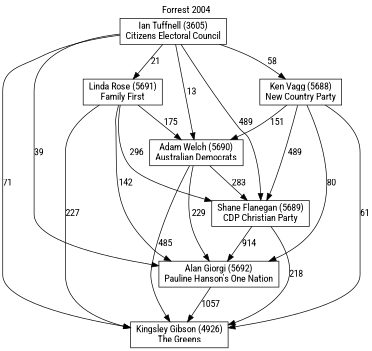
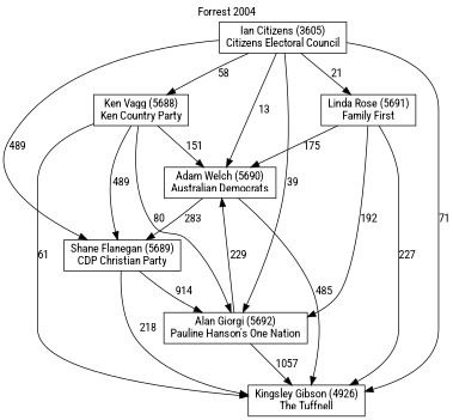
  digraph {
    fontname="Roboto Condensed"
    label="Forrest 2004"
    labelloc=t
    mclimit=10
    node [fontname="Roboto Condensed" shape=box]
    edge [fontname="Roboto Condensed"]
    n1 [label="Adam Welch (5690)\nAustralian Democrats"]
    n2 [label="Alan Giorgi (5692)\nPauline Hanson's One Nation"]
-   n3 [label="Kingsley Gibson (4926)\nThe Greens"]
+   n3 [label="Kingsley Gibson (4926)\nThe Tuffnell"]
    n4 [label="Shane Flanegan (5689)\nCDP Christian Party"]
-   n5 [label="Ian Tuffnell (3605)\nCitizens Electoral Council"]
-   n6 [label="Ken Vagg (5688)\nNew Country Party"]
+   n5 [label="Ian Citizens (3605)\nCitizens Electoral Council"]
+   n6 [label="Ken Vagg (5688)\nKen Country Party"]
    n7 [label="Linda Rose (5691)\nFamily First"]
-   n1 -> n2 [label=229]
+   n2 -> n1 [label=229]
    n1 -> n3 [label=485]
    n1 -> n4 [label=283]
    n2 -> n3 [label=1057]
    n4 -> n2 [label=914]
    n4 -> n3 [label=218]
    n5 -> n1 [label=13]
    n5 -> n2 [label=39]
    n5 -> n3 [label=71]
    n5 -> n4 [label=489]
    n5 -> n6 [label=58]
    n5 -> n7 [label=21]
    n6 -> n1 [label=151]
    n6 -> n2 [label=80]
    n6 -> n3 [label=61]
    n6 -> n4 [label=489]
    n7 -> n1 [label=175]
-   n7 -> n2 [label=142]
+   n7 -> n2 [label=192]
    n7 -> n3 [label=227]
-   n7 -> n4 [label=296]
  }
